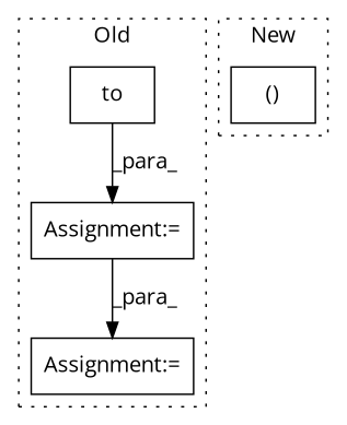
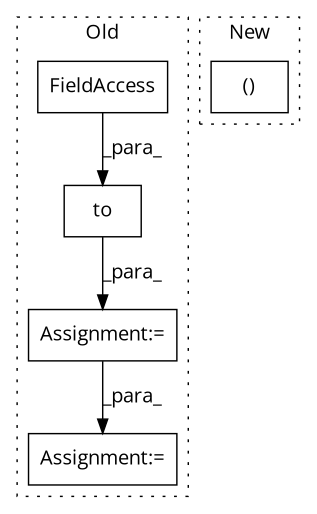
  digraph {
    fontname="Open Sans"
    node [a=7 l=1 shape=box fontname="Open Sans"]
    edge [fontname="Open Sans"]
    n1 [a=32 l="3,1" label=to s="1911,1921"]
+   n2 [a=22 l=7 label=FieldAccess s=1914]
    n3 [label="Assignment:=" s=2287]
    n4 [label="Assignment:=" s=1934]
    n5 [a=106 l=57 label="()" s=3671]
    subgraph cluster_1 {
      label=Old
      style=dotted
      n1
+     n2
      n3
      n4
    }
    subgraph cluster_2 {
      label=New
      style=dotted
      n5
    }
    n1 -> n4 [label=_para_]
+   n2 -> n1 [label=_para_]
    n4 -> n3 [label=_para_]
  }
